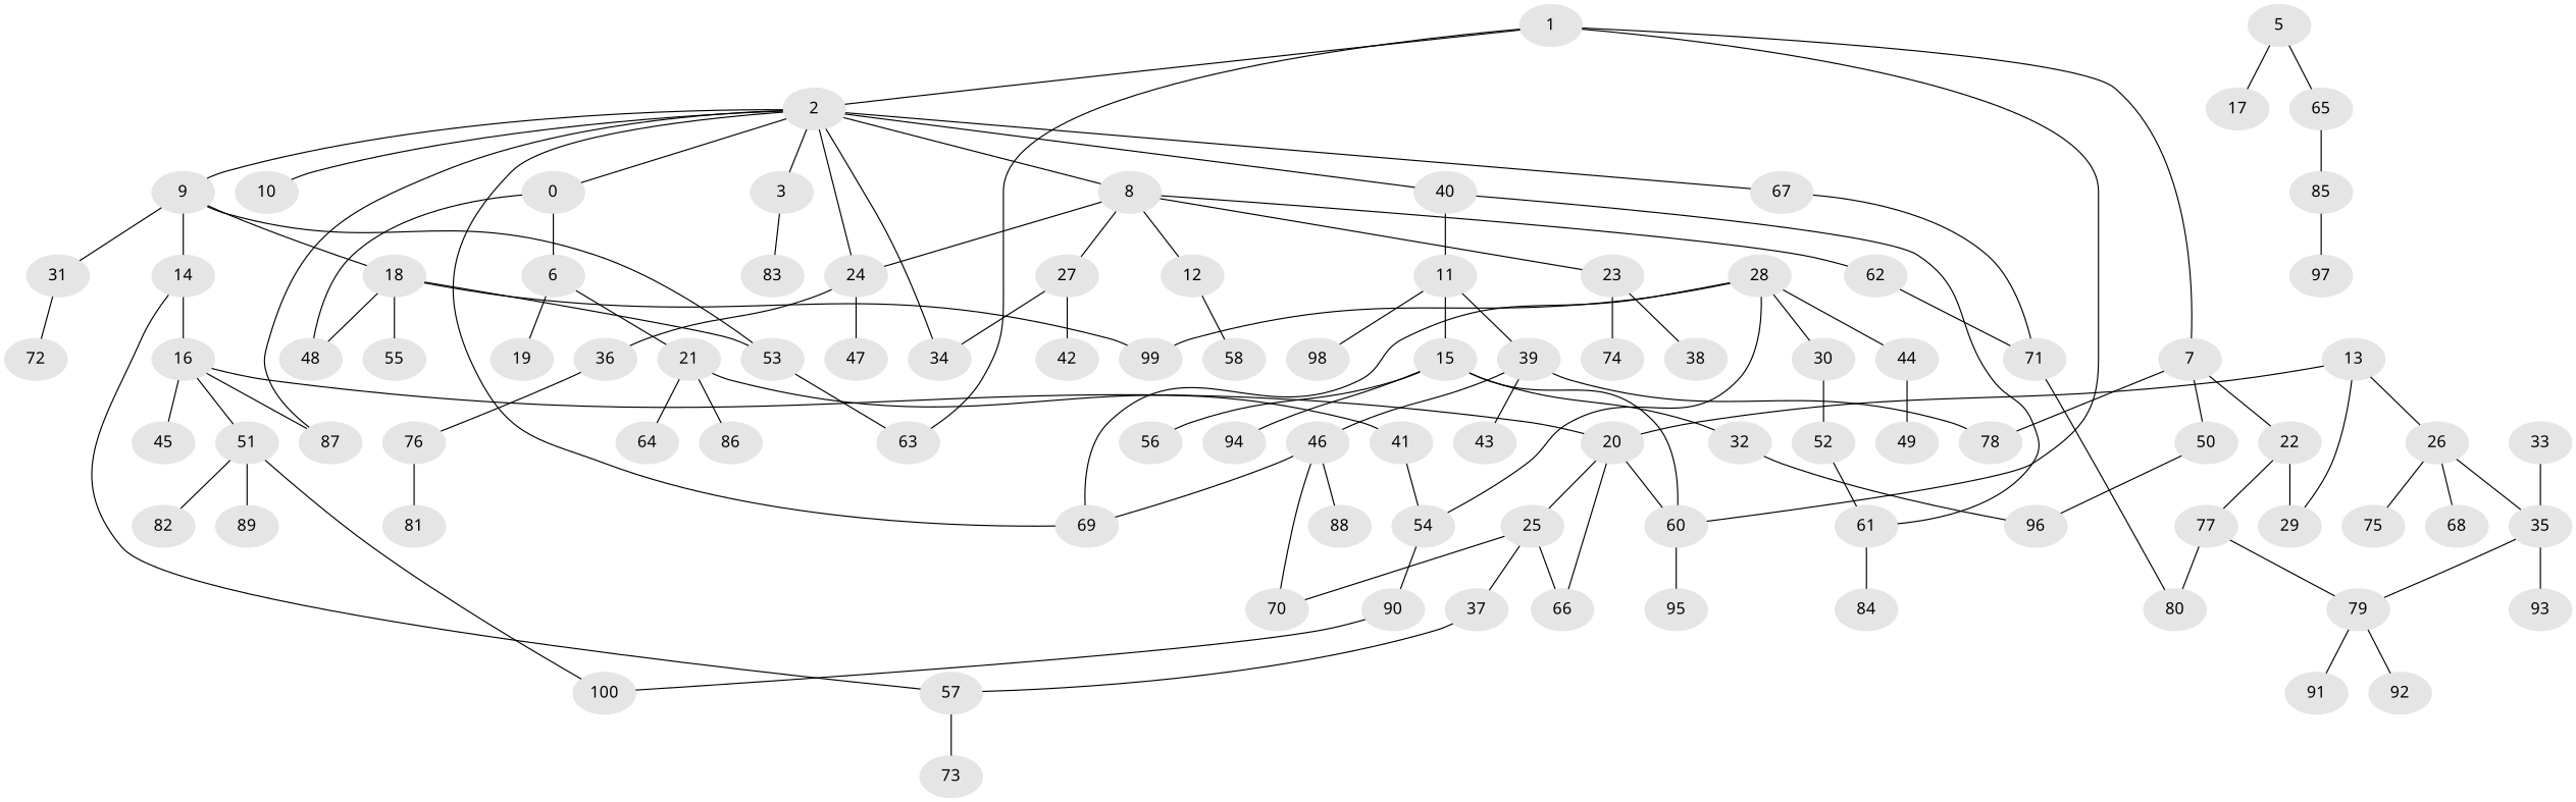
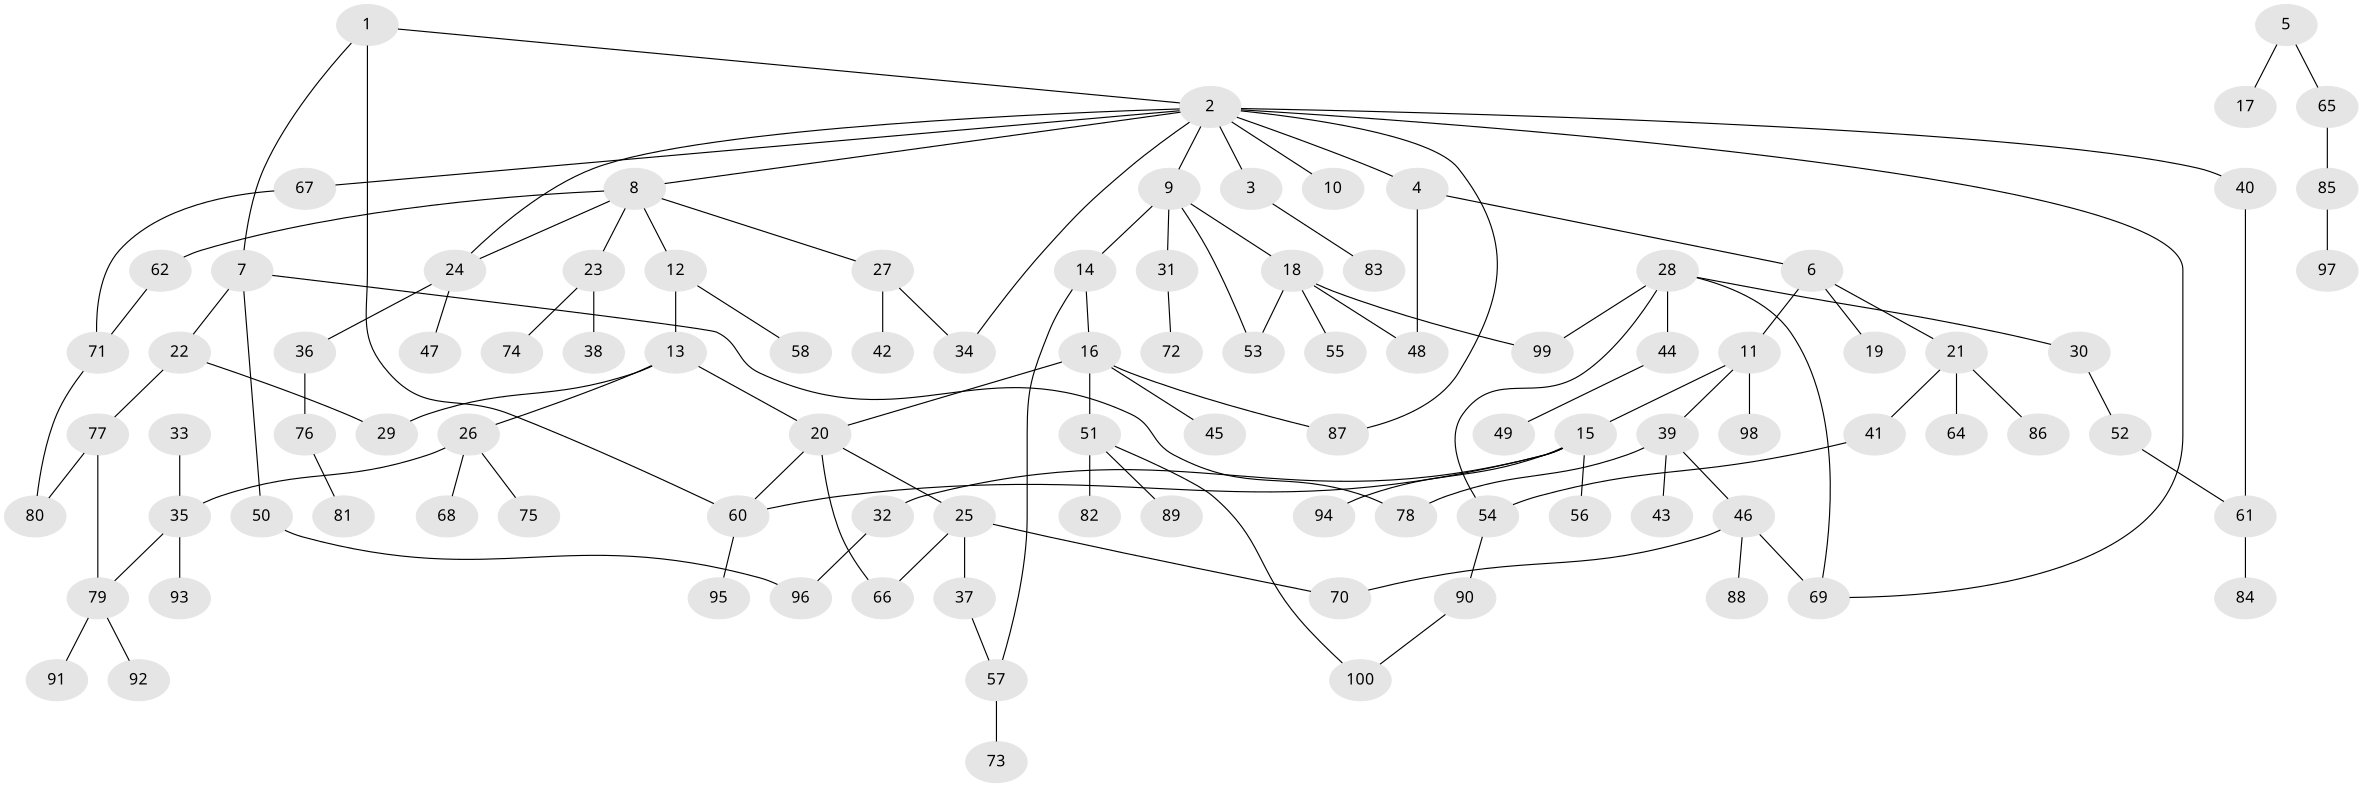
  graph {
    fontname="Noto Sans"
    node [color=gray90 fontname="Noto Sans" style=filled]
    edge [fontname="Noto Sans"]
    1
    2
    7
    60
-   63
    3
-   4 [label=0]
+   4
    8
    9
    10
    24
    34
    40
    67
    69
    87
    22
    50
    78
    95
    83
    6
    48
    5
    17
    65
    12
    23
    27
    62
    14
    18
    31
    53
    36
    47
    61
    71
    11
    19
    21
    85
    15
    39
    98
    41
    64
    86
    29
    77
    96
    13
    58
    38
    74
    42
    16
    57
    55
    99
    72
    28
    30
    44
    54
    32
    56
    94
    43
    46
    20
    26
    25
    66
    35
    68
    75
    45
    51
    73
    33
    82
    89
    100
    37
    70
    79
    80
    76
    93
    52
    49
    90
    91
    92
    81
    88
    84
    97
    1 -- 2
    1 -- 7
    1 -- 60
-   1 -- 63
    2 -- 3
    2 -- 4
    2 -- 8
    2 -- 9
    2 -- 10
    2 -- 24
    2 -- 34
    2 -- 40
    2 -- 67
    2 -- 69
    2 -- 87
    7 -- 22
    7 -- 50
    7 -- 78
    60 -- 95
    3 -- 83
    4 -- 6
    4 -- 48
    8 -- 24
    8 -- 12
    8 -- 23
    8 -- 27
    8 -- 62
    9 -- 14
    9 -- 18
    9 -- 31
    9 -- 53
    24 -- 36
    24 -- 47
    40 -- 61
    67 -- 71
    22 -- 29
    22 -- 77
    50 -- 96
-   40 -- 11
+   6 -- 11
    6 -- 19
    6 -- 21
    5 -- 17
    5 -- 65
    65 -- 85
+   12 -- 13
    12 -- 58
    23 -- 38
    23 -- 74
    27 -- 34
    27 -- 42
    62 -- 71
    14 -- 16
    14 -- 57
    18 -- 48
    18 -- 53
    18 -- 55
    18 -- 99
    31 -- 72
-   53 -- 63
    36 -- 76
    61 -- 84
    71 -- 80
    11 -- 15
    11 -- 39
    11 -- 98
    21 -- 41
    21 -- 64
    21 -- 86
    85 -- 97
    15 -- 60
    15 -- 32
    15 -- 56
    15 -- 94
    39 -- 78
    39 -- 43
    39 -- 46
    41 -- 54
    77 -- 79
    77 -- 80
    13 -- 29
    13 -- 20
    13 -- 26
    16 -- 87
    16 -- 20
    16 -- 45
    16 -- 51
    57 -- 73
    28 -- 69
    28 -- 99
    28 -- 30
    28 -- 44
    28 -- 54
    30 -- 52
    44 -- 49
    54 -- 90
    32 -- 96
    46 -- 69
    46 -- 70
    46 -- 88
    20 -- 60
    20 -- 25
    20 -- 66
    26 -- 35
    26 -- 68
    26 -- 75
    25 -- 66
    25 -- 37
    25 -- 70
    35 -- 79
    35 -- 93
    51 -- 82
    51 -- 89
    51 -- 100
    33 -- 35
    37 -- 57
    79 -- 91
    79 -- 92
    76 -- 81
    52 -- 61
    90 -- 100
  }
